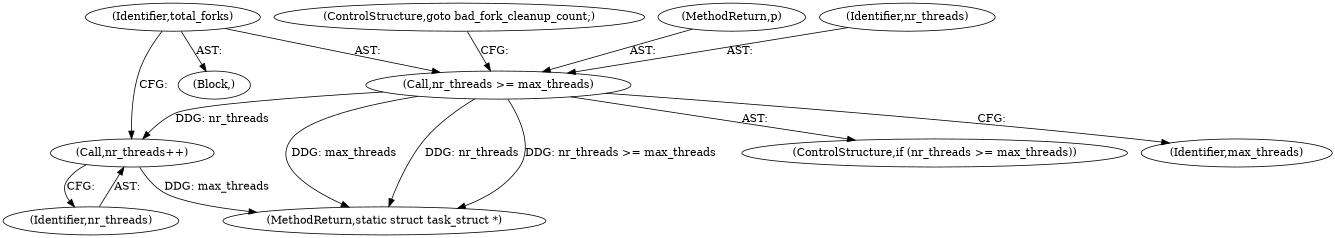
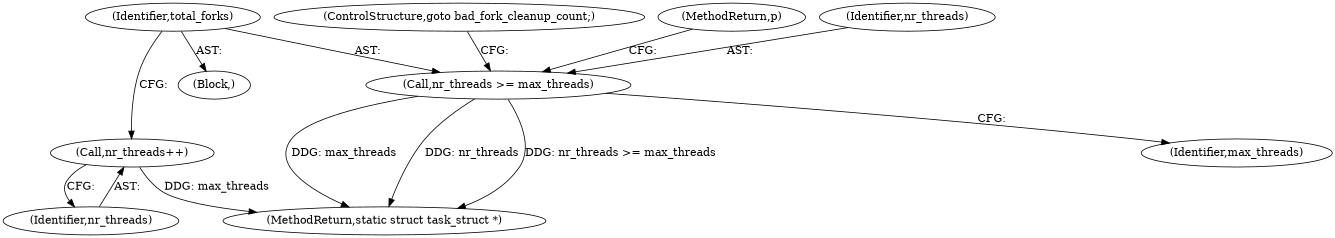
  digraph {
    n1 [label="(Call,nr_threads++)"]
    n2 [label="(MethodReturn,static struct task_struct *)"]
    n3 [label="(Identifier,nr_threads)"]
    n4 [label="(Block,)"]
    n5 [label="(Call,nr_threads >= max_threads)"]
-   n6 [label="(ControlStructure,if (nr_threads >= max_threads))"]
    n7 [label="(Identifier,max_threads)"]
    n8 [label="(Identifier,total_forks)"]
    n9 [label="(ControlStructure,goto bad_fork_cleanup_count;)"]
    n10 [label="(MethodReturn,p)"]
    n11 [label="(Identifier,nr_threads)"]
    n1 -> n2 [label="DDG: max_threads"]
    n1 -> n3 [label="CFG: "]
    n3 -> n1 [label="AST: "]
-   n5 -> n1 [label="DDG: nr_threads"]
    n5 -> n2 [label="DDG: max_threads"]
    n5 -> n2 [label="DDG: nr_threads"]
    n5 -> n2 [label="DDG: nr_threads >= max_threads"]
-   n5 -> n6 [label="AST: "]
    n5 -> n7 [label="CFG: "]
    n8 -> n1 [label="CFG: "]
    n8 -> n4 [label="AST: "]
    n8 -> n5 [label="AST: "]
    n9 -> n5 [label="CFG: "]
-   n10 -> n5 [label="AST: "]
+   n10 -> n5 [label="CFG: "]
    n11 -> n5 [label="AST: "]
  }
